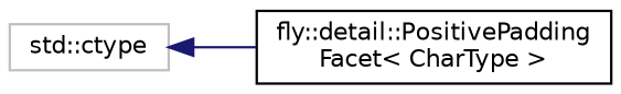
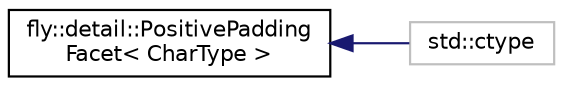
  digraph {
    rankdir=LR
    node [fillcolor=white fontname=Helvetica fontsize=10 shape=record style=filled]
    n1 [color=grey75 height=0.2 label="std::ctype" width=0.4]
    n2 [color=black height=0.2 label="fly::detail::PositivePadding\lFacet\< CharType \>" width=0.4]
-   n1 -> n2 [color=midnightblue dir=back fontname=Helvetica fontsize=10 labelfontname=Helvetica labelfontsize=10 style=solid]
+   n2 -> n1 [color=midnightblue dir=back fontname=Helvetica fontsize=10 labelfontname=Helvetica labelfontsize=10 style=solid]
  }
